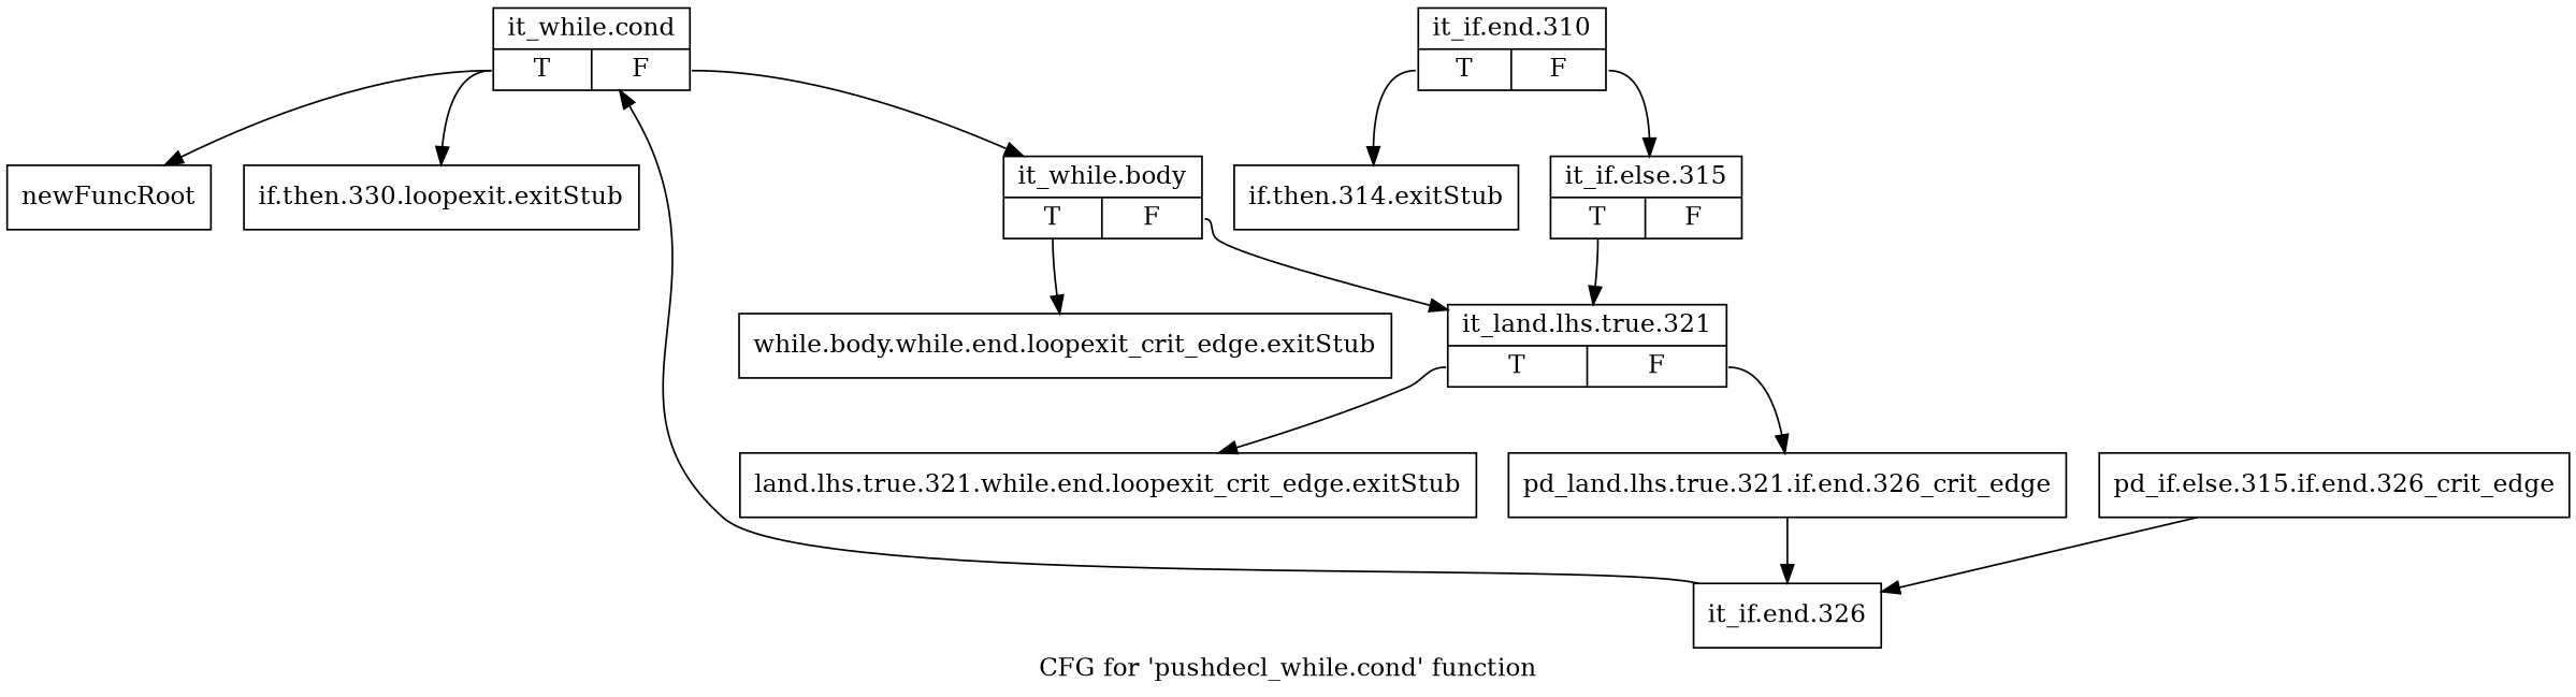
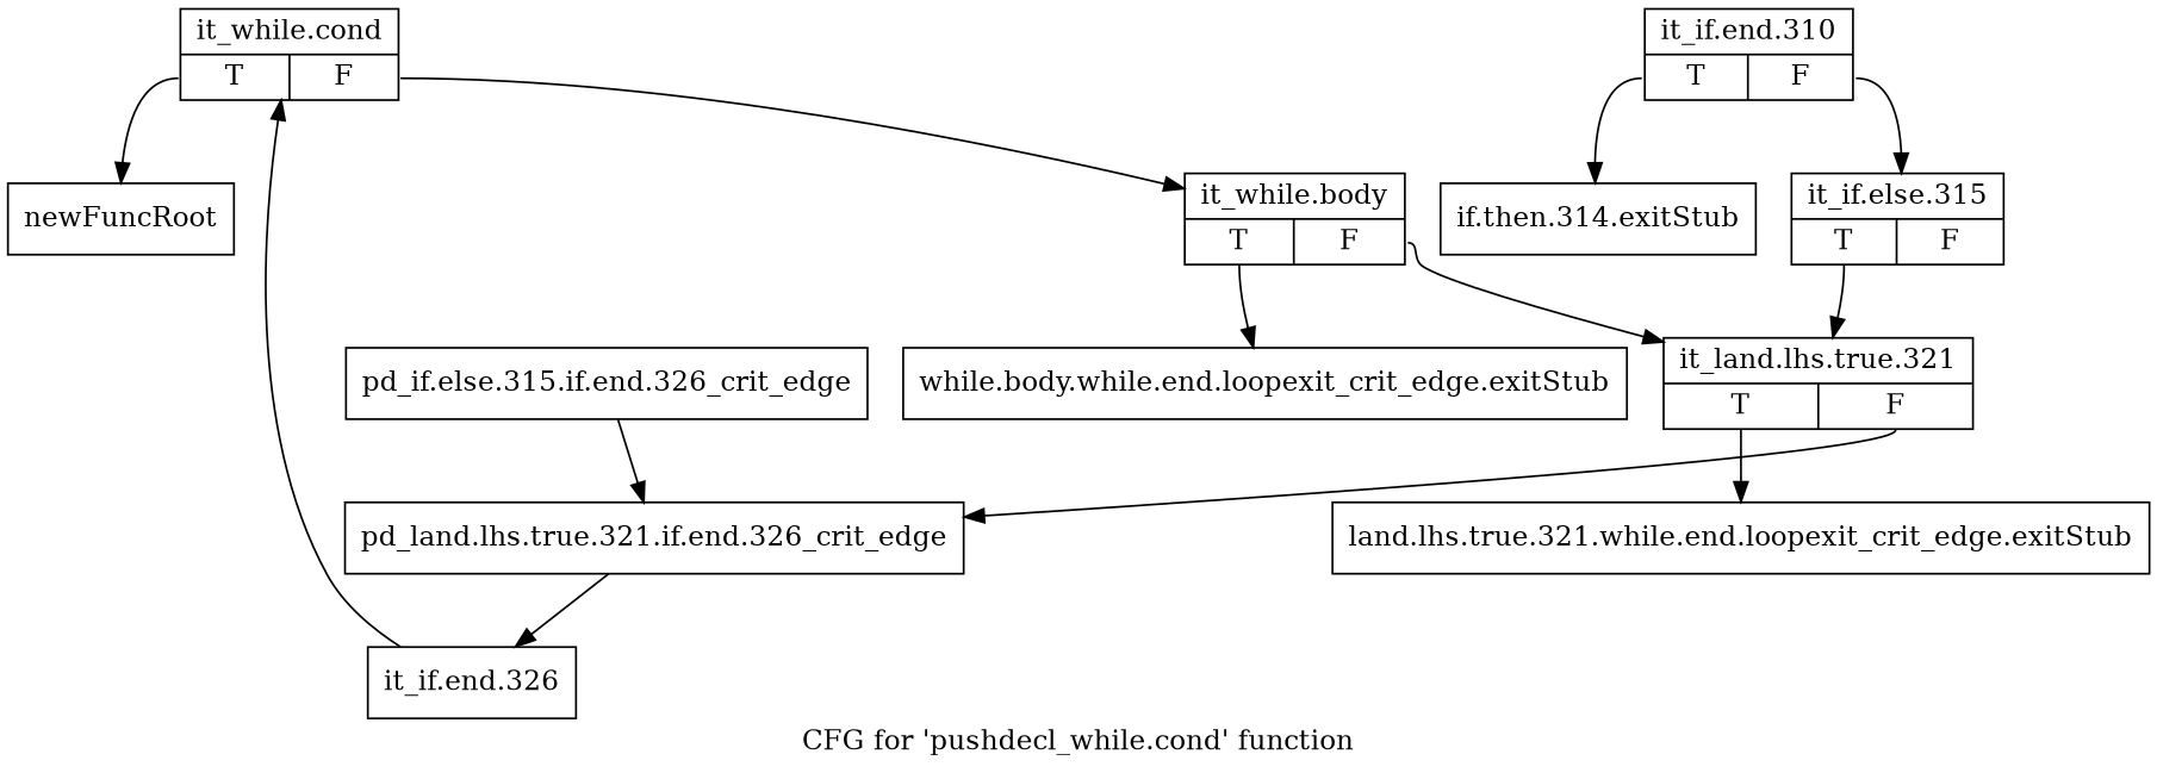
  digraph {
    label="CFG for 'pushdecl_while.cond' function"
    node [shape=record]
    edge [tailport=s0]
    n1 [label="{newFuncRoot}"]
    n2 [label="{it_while.cond|{<s0>T|<s1>F}}"]
-   n3 [label="{if.then.330.loopexit.exitStub}"]
    n4 [label="{it_while.body|{<s0>T|<s1>F}}"]
    n5 [label="{while.body.while.end.loopexit_crit_edge.exitStub}"]
    n6 [label="{it_land.lhs.true.321|{<s0>T|<s1>F}}"]
    n7 [label="{if.then.314.exitStub}"]
    n8 [label="{land.lhs.true.321.while.end.loopexit_crit_edge.exitStub}"]
    n9 [label="{it_if.end.310|{<s0>T|<s1>F}}"]
    n10 [label="{it_if.else.315|{<s0>T|<s1>F}}"]
    n11 [label="{pd_land.lhs.true.321.if.end.326_crit_edge}"]
    n12 [label="{pd_if.else.315.if.end.326_crit_edge}"]
    n13 [label="{it_if.end.326}"]
    n2 -> n1
-   n2 -> n3
    n2 -> n4 [tailport=s1]
    n4 -> n5
    n4 -> n6 [tailport=s1]
    n6 -> n8
    n6 -> n11 [tailport=s1]
    n9 -> n7
    n9 -> n10 [tailport=s1]
    n10 -> n6
    n11 -> n13
-   n12 -> n13
+   n12 -> n11
    n13 -> n2
  }
